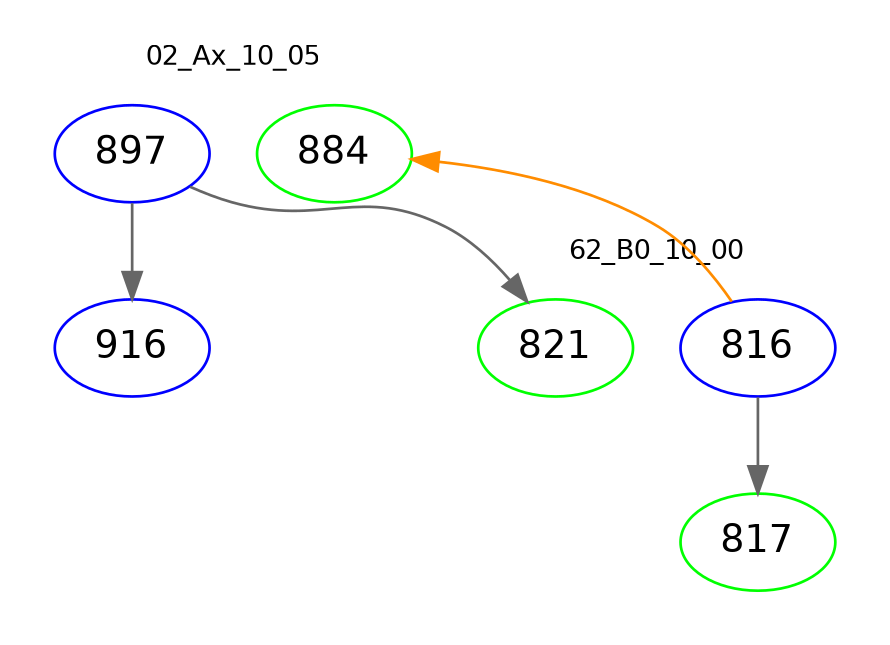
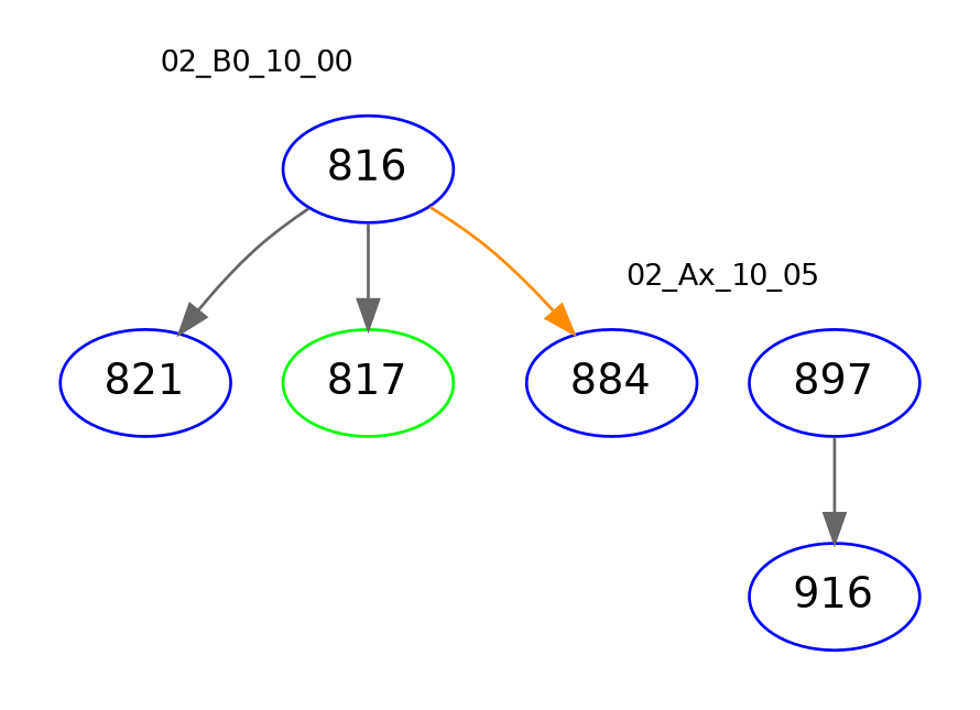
  digraph {
    fontname="DejaVu Sans"
    node [color=blue fontname="DejaVu Sans"]
    edge [color=gray40 fontname="DejaVu Sans"]
    n1 [label=897]
-   n2 [color=green label=884]
+   n2 [label=884]
    n3 [label=916]
    n4 [label=816]
-   n5 [color=green label=821]
+   n5 [label=821]
    n6 [color=green label=817]
    subgraph cluster_1 {
      color=white
      fontsize=10
      label="02_Ax_10_05"
      n1
      n2
      n3
    }
    subgraph cluster_2 {
      color=white
      fontsize=10
-     label="62_B0_10_00"
+     label="02_B0_10_00"
      n4
      n5
      n6
    }
    n1 -> n3
    n4 -> n2 [color=darkorange]
-   n1 -> n5
+   n4 -> n5
    n4 -> n6
  }
